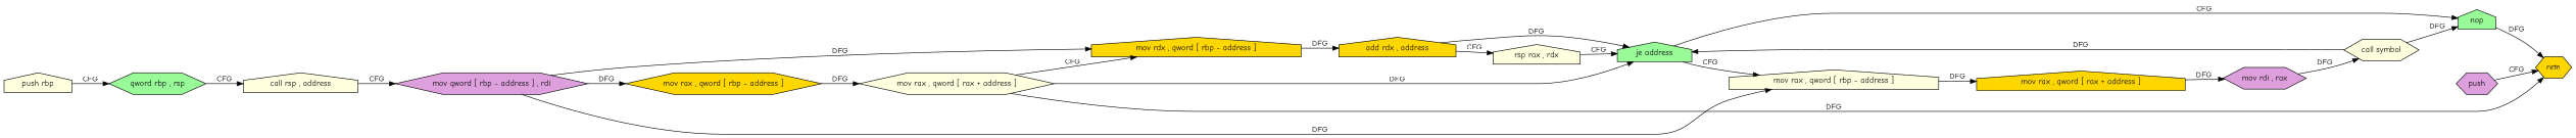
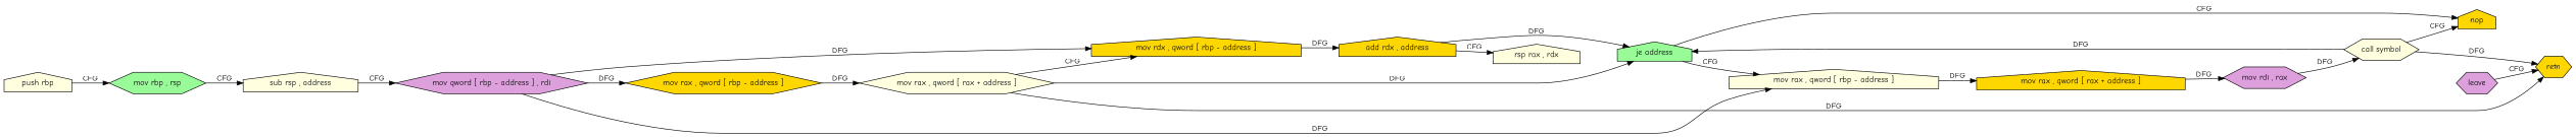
  digraph {
    fontname="Comic Neue"
    rankdir=LR
    node [fillcolor=lightyellow fontname="Comic Neue" shape=house style=filled]
    edge [fontname="Comic Neue"]
    n1 [label="push rbp"]
-   n2 [fillcolor=palegreen label="qword rbp , rsp" shape=hexagon]
-   n3 [label="call rsp , address"]
+   n2 [fillcolor=palegreen label="mov rbp , rsp" shape=hexagon]
+   n3 [label="sub rsp , address"]
    n4 [fillcolor=plum label="mov qword [ rbp - address ] , rdi" shape=hexagon]
    n5 [fillcolor=gold label="mov rax , qword [ rbp - address ]" shape=hexagon]
    n6 [fillcolor=gold label="mov rdx , qword [ rbp - address ]"]
    n7 [label="mov rax , qword [ rbp - address ]"]
    n8 [label="mov rax , qword [ rax + address ]" shape=hexagon]
    n9 [fillcolor=gold label="add rdx , address"]
    n10 [fillcolor=gold label="mov rax , qword [ rax + address ]"]
    n11 [fillcolor=palegreen label="je address"]
    n12 [fillcolor=gold label=retn shape=hexagon]
-   n13 [fillcolor=palegreen label=nop]
+   n13 [fillcolor=gold label=nop]
    n14 [label="rsp rax , rdx"]
-   n15 [fillcolor=plum label=push shape=hexagon]
+   n15 [fillcolor=plum label=leave shape=hexagon]
    n16 [fillcolor=plum label="mov rdi , rax" shape=hexagon]
    n17 [label="call symbol" shape=hexagon]
    n1 -> n2 [label=CFG]
    n2 -> n3 [label=CFG]
    n3 -> n4 [label=CFG]
    n4 -> n5 [label=DFG]
    n4 -> n6 [label=DFG]
    n4 -> n7 [label=DFG]
    n5 -> n8 [label=DFG]
    n6 -> n9 [label=DFG]
    n7 -> n10 [label=DFG]
    n8 -> n6 [label=CFG]
    n8 -> n11 [label=DFG]
    n8 -> n12 [label=DFG]
    n9 -> n11 [label=DFG]
    n9 -> n14 [label=CFG]
    n10 -> n16 [label=DFG]
    n11 -> n7 [label=CFG]
    n11 -> n13 [label=CFG]
-   n14 -> n11 [label=CFG]
    n15 -> n12 [label=CFG]
    n16 -> n17 [label=DFG]
    n17 -> n11 [label=DFG]
-   n13 -> n12 [label=DFG]
-   n17 -> n13 [label=DFG]
+   n17 -> n12 [label=DFG]
+   n17 -> n13 [label=CFG]
  }
